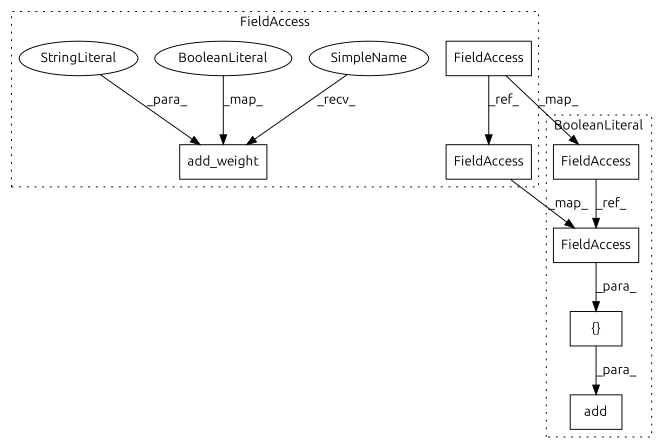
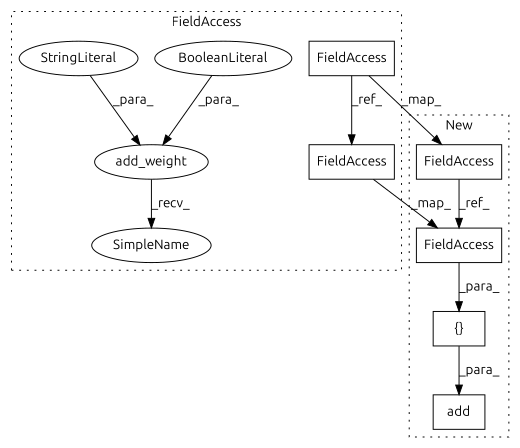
  digraph {
    fontname=Ubuntu
    node [a=22 fontname=Ubuntu l=22 s=2054 shape=box]
    edge [fontname=Ubuntu]
-   n1 [a=32 l="11,1" label=add_weight s="2300,2396"]
+   n1 [a=32 l="11,1" label=add_weight s="2300,2396" shape=ellipse]
    n2 [a=9 l=5 label=BooleanLiteral s=2391 shape=ellipse]
    n3 [a=45 l=6 label=StringLiteral s=2384 shape=ellipse]
    n4 [label=FieldAccess]
    n5 [label=FieldAccess s=2321]
    n6 [a=42 l=4 label=SimpleName s=2295 shape=ellipse]
    n7 [a=32 l="6,1" label=add s="2309,2371"]
    n8 [a=4 l="1,1" label="{}" s="2324,2370"]
    n9 [label=FieldAccess]
    n10 [label=FieldAccess s=2327]
    subgraph cluster_1 {
      label=FieldAccess
      style=dotted
      n1
      n2
      n3
      n4
      n5
      n6
    }
    subgraph cluster_2 {
-     label=BooleanLiteral
+     label=New
      style=dotted
      n7
      n8
      n9
      n10
    }
-   n2 -> n1 [label=_map_]
+   n2 -> n1 [label=_para_]
    n3 -> n1 [label=_para_]
    n4 -> n5 [label=_ref_]
    n4 -> n9 [label=_map_]
    n5 -> n10 [label=_map_]
-   n6 -> n1 [label=_recv_]
+   n1 -> n6 [label=_recv_]
    n8 -> n7 [label=_para_]
    n9 -> n10 [label=_ref_]
    n10 -> n8 [label=_para_]
  }
